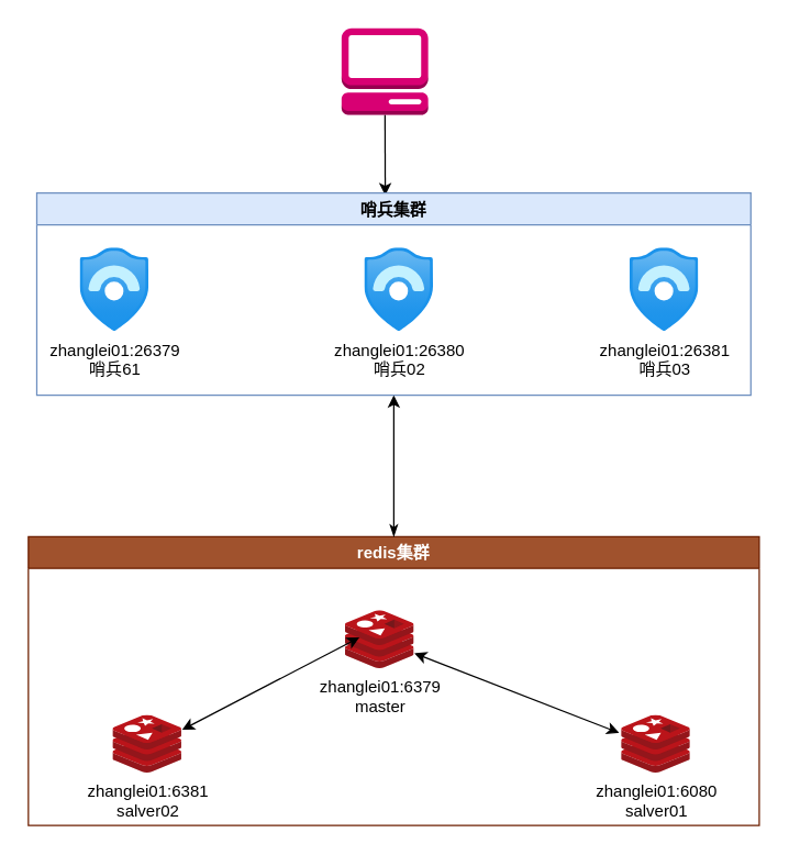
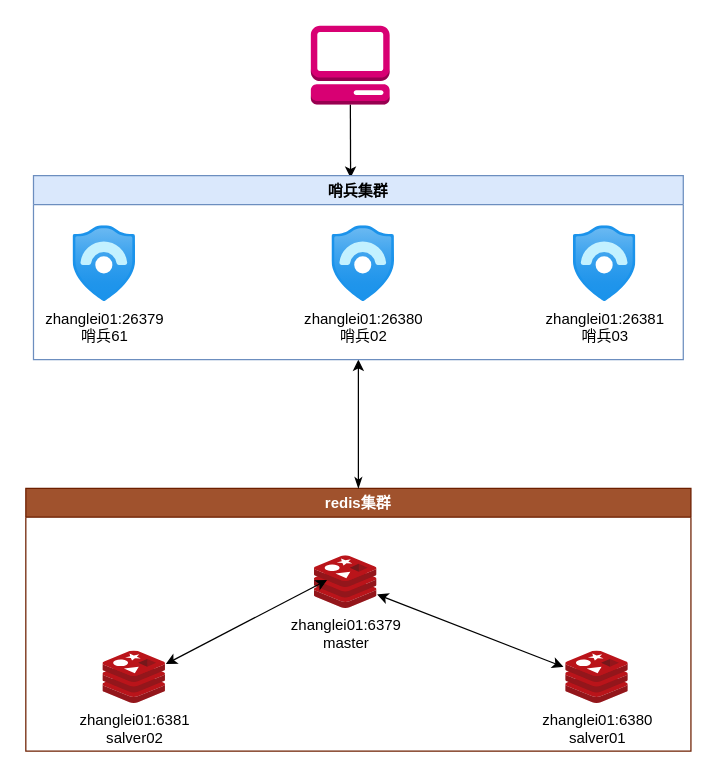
  <mxCell id="0" />
  <mxCell id="1" parent="0" />
  <mxCell id="2" value="" style="rounded=0;orthogonalLoop=1;jettySize=auto;html=1;entryX=0.488;entryY=0.011;entryDx=0;entryDy=0;entryPerimeter=0;" edge="1" parent="1" source="3" target="13"><mxGeometry relative="1" as="geometry" /></mxCell>
  <mxCell id="3" value="" style="outlineConnect=0;dashed=0;verticalLabelPosition=bottom;verticalAlign=top;align=center;html=1;shape=mxgraph.aws3.management_console;fillColor=#d80073;strokeColor=#A50040;fontColor=#ffffff;" vertex="1" parent="1"><mxGeometry x="248" width="63" height="63" as="geometry" y="20" /></mxCell>
  <mxCell id="4" value="" style="group" vertex="1" connectable="0" parent="1"><mxGeometry x="20.13" y="390" width="531.75" height="210" as="geometry" /></mxCell>
  <mxCell id="5" value="zhanglei01:6379&lt;br&gt;master" style="image;sketch=0;aspect=fixed;html=1;points=[];align=center;fontSize=12;image=img/lib/mscae/Cache_Redis_Product.svg;container=0;" vertex="1" parent="4"><mxGeometry x="230.87" y="54" width="50" height="42" as="geometry" /></mxCell>
  <mxCell id="6" style="rounded=0;orthogonalLoop=1;jettySize=auto;html=1;entryX=1.003;entryY=0.247;entryDx=0;entryDy=0;entryPerimeter=0;endArrow=classic;endFill=1;startArrow=classic;startFill=1;" edge="1" parent="4" target="9"><mxGeometry relative="1" as="geometry"><mxPoint x="240.87" y="73.247" as="sourcePoint" /><mxPoint x="62.37" y="142" as="targetPoint" /></mxGeometry></mxCell>
  <mxCell id="7" style="rounded=0;orthogonalLoop=1;jettySize=auto;html=1;entryX=-0.039;entryY=0.301;entryDx=0;entryDy=0;entryPerimeter=0;startArrow=classic;startFill=1;" edge="1" parent="4" source="5" target="10"><mxGeometry relative="1" as="geometry" /></mxCell>
  <mxCell id="8" value="redis集群" style="swimlane;fillColor=#a0522d;strokeColor=#6D1F00;container=0;fontColor=#ffffff;" vertex="1" parent="4"><mxGeometry width="531.75" height="210" as="geometry" /></mxCell>
  <mxCell id="9" value="zhanglei01:6381&lt;br&gt;salver02" style="image;sketch=0;aspect=fixed;html=1;points=[];align=center;fontSize=12;image=img/lib/mscae/Cache_Redis_Product.svg;container=0;" vertex="1" parent="8"><mxGeometry x="61.75" y="130" width="50" height="42" as="geometry" /></mxCell>
- <mxCell id="10" value="zhanglei01:6080&lt;br&gt;salver01" style="image;sketch=0;aspect=fixed;html=1;points=[];align=center;fontSize=12;image=img/lib/mscae/Cache_Redis_Product.svg;container=0;" vertex="1" parent="8"><mxGeometry x="431.75" y="130" width="50" height="42" as="geometry" /></mxCell>
+ <mxCell id="10" value="zhanglei01:6380&lt;br&gt;salver01" style="image;sketch=0;aspect=fixed;html=1;points=[];align=center;fontSize=12;image=img/lib/mscae/Cache_Redis_Product.svg;container=0;" vertex="1" parent="8"><mxGeometry x="431.75" y="130" width="50" height="42" as="geometry" /></mxCell>
  <mxCell id="11" style="edgeStyle=orthogonalEdgeStyle;rounded=0;orthogonalLoop=1;jettySize=auto;html=1;exitX=0.5;exitY=0;exitDx=0;exitDy=0;entryX=0.5;entryY=1;entryDx=0;entryDy=0;startArrow=classicThin;startFill=1;" edge="1" parent="1" source="8" target="13"><mxGeometry relative="1" as="geometry" /></mxCell>
  <mxCell id="12" value="" style="group" vertex="1" connectable="0" parent="1"><mxGeometry x="26.26" y="140" width="519.5" height="147" as="geometry" /></mxCell>
  <mxCell id="13" value="哨兵集群" style="swimlane;fillColor=#dae8fc;strokeColor=#6c8ebf;" vertex="1" parent="12"><mxGeometry width="519.5" height="147" as="geometry" /></mxCell>
  <mxCell id="14" value="" style="group" vertex="1" connectable="0" parent="12"><mxGeometry x="31.74" y="40" width="450" height="60.71" as="geometry" /></mxCell>
  <mxCell id="15" value="zhanglei01:26379&lt;br&gt;哨兵61" style="image;aspect=fixed;html=1;points=[];align=center;fontSize=12;image=img/lib/azure2/security/Azure_Sentinel.svg;" vertex="1" parent="14"><mxGeometry width="50.0" height="60.71" as="geometry" /></mxCell>
  <mxCell id="16" value="zhanglei01:26380&lt;br&gt;哨兵02" style="image;aspect=fixed;html=1;points=[];align=center;fontSize=12;image=img/lib/azure2/security/Azure_Sentinel.svg;" vertex="1" parent="14"><mxGeometry x="207" width="50.0" height="60.71" as="geometry" /></mxCell>
  <mxCell id="17" value="zhanglei01:26381&lt;br&gt;哨兵03" style="image;aspect=fixed;html=1;points=[];align=center;fontSize=12;image=img/lib/azure2/security/Azure_Sentinel.svg;" vertex="1" parent="14"><mxGeometry x="400" width="50.0" height="60.71" as="geometry" /></mxCell>
